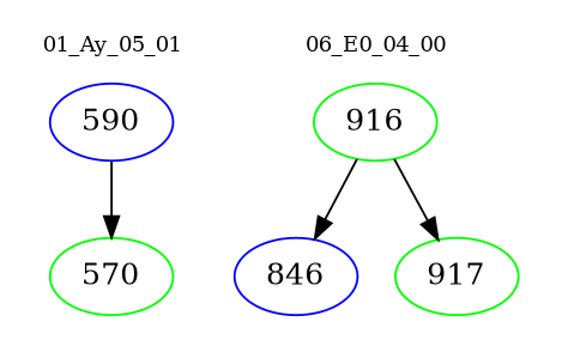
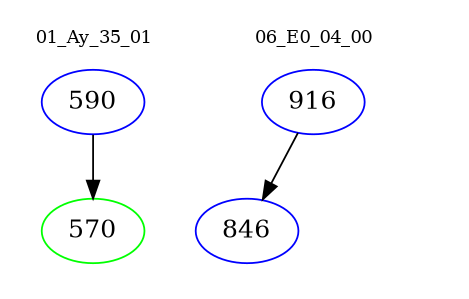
  digraph {
    node [color=blue]
    edge [color=black]
    n1 [label=590]
    n2 [color=green label=570]
-   n3 [color=green label=916]
+   n3 [label=916]
    n4 [label=846]
-   n5 [color=green label=917]
    subgraph cluster_1 {
      color=white
      fontsize=10
-     label="01_Ay_05_01"
+     label="01_Ay_35_01"
      n1
      n2
    }
    subgraph cluster_2 {
      color=white
      fontsize=10
      label="06_E0_04_00"
      n3
      n4
-     n5
    }
    n1 -> n2
    n3 -> n4
-   n3 -> n5
  }
